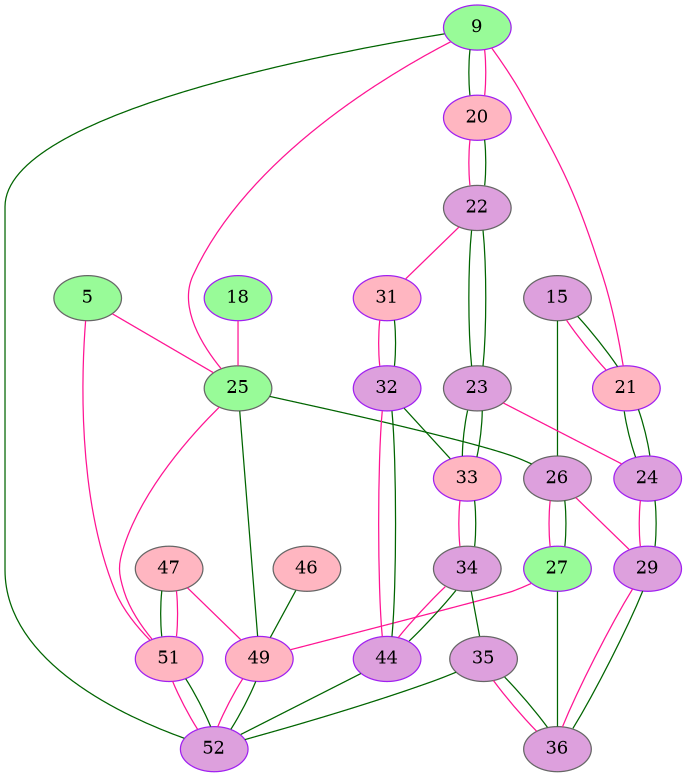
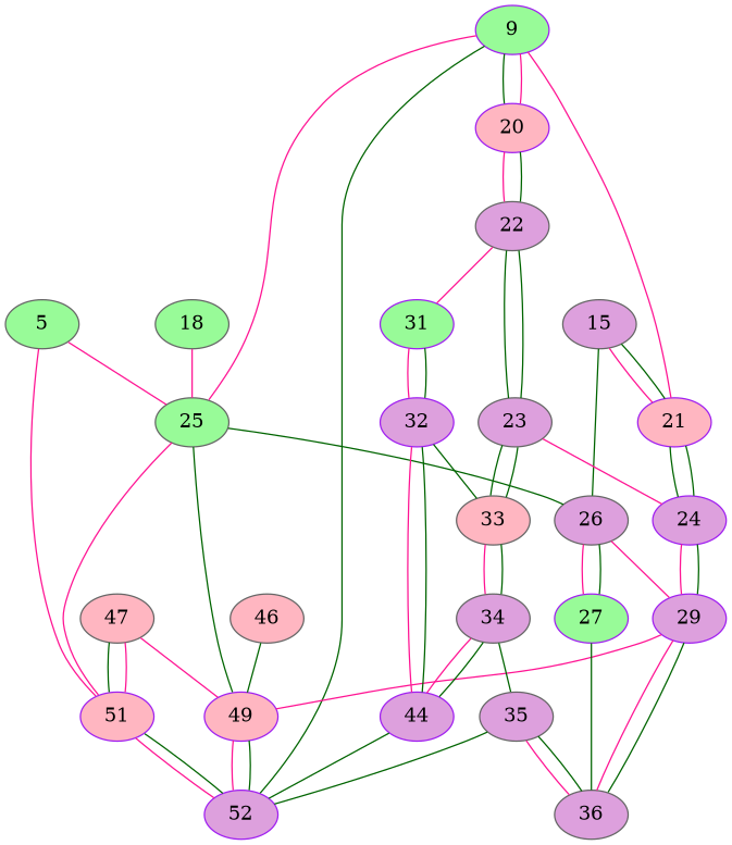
  graph {
    node [color=purple fillcolor=plum style=filled]
    edge [color=darkgreen]
    5 [color=gray40 fillcolor=palegreen]
    25 [color=gray40 fillcolor=palegreen super="+13+17+14"]
    51 [fillcolor=lightpink super="+4+12"]
    26 [color=gray40 super="+16"]
    49 [fillcolor=lightpink super="+48+45"]
    52 [super="+50+43"]
    9 [fillcolor=palegreen super="+2+1+6"]
    20 [fillcolor=lightpink]
    21 [fillcolor=lightpink super="+10+11"]
    22 [color=gray40]
    24
    15 [color=gray40]
    29
    27 [fillcolor=palegreen]
-   18 [fillcolor=palegreen]
+   18 [color=gray40 fillcolor=palegreen]
    23 [color=gray40]
-   31 [fillcolor=lightpink]
-   33 [fillcolor=lightpink]
+   31 [fillcolor=palegreen]
+   33 [color=gray40 fillcolor=lightpink]
    32
    34 [color=gray40]
    36 [color=gray40]
    44
    35 [color=gray40]
    46 [color=gray40 fillcolor=lightpink]
    47 [color=gray40 fillcolor=lightpink super="+39"]
    5 -- 25 [color=deeppink]
    5 -- 51 [color=deeppink]
    25 -- 51 [color=deeppink]
    25 -- 26
    25 -- 49
    51 -- 52 [color=deeppink weight=3]
    51 -- 52
    26 -- 29 [color=deeppink]
    26 -- 27 [color=deeppink]
    26 -- 27
    49 -- 52 [color=deeppink weight=2]
    49 -- 52
    9 -- 25 [color=deeppink]
    9 -- 52
    9 -- 20
    9 -- 20 [color=deeppink]
    9 -- 21 [color=deeppink weight=2]
    20 -- 22 [color=deeppink]
    20 -- 22
    21 -- 24
    21 -- 24
    22 -- 23
    22 -- 23
    22 -- 31 [color=deeppink]
    24 -- 29 [color=deeppink]
    24 -- 29
    15 -- 26
    15 -- 21 [color=deeppink weight=2]
    15 -- 21
    29 -- 36 [color=deeppink]
    29 -- 36
-   27 -- 49 [color=deeppink]
+   29 -- 49 [color=deeppink]
    27 -- 36
    18 -- 25 [color=deeppink weight=3]
    23 -- 24 [color=deeppink]
    23 -- 33
    23 -- 33
    31 -- 32 [color=deeppink]
    31 -- 32
    33 -- 34 [color=deeppink]
    33 -- 34
    32 -- 33
    32 -- 44 [color=deeppink]
    32 -- 44
    34 -- 44 [color=deeppink]
    34 -- 44
    34 -- 35
    44 -- 52
    35 -- 52
    35 -- 36 [color=deeppink]
    35 -- 36
    46 -- 49 [weight=3]
    47 -- 51 [weight=2]
    47 -- 51 [color=deeppink]
    47 -- 49 [color=deeppink weight=2]
  }
